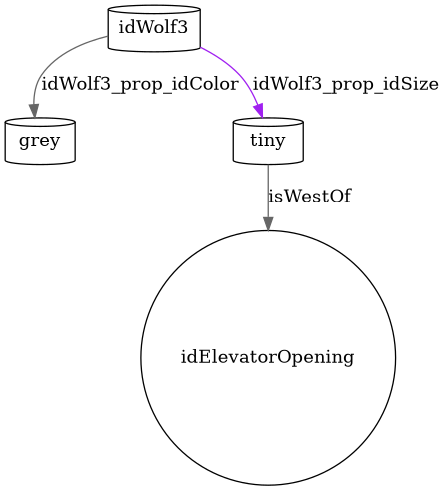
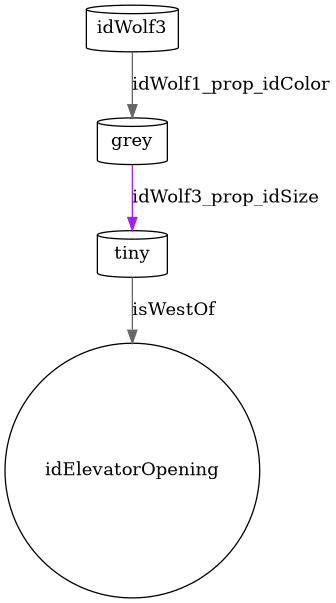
  strict digraph {
    node [shape=cylinder]
    edge [color=gray40 edge_type=property]
    idWolf3 [node_type=entity_node root=root]
    grey
    tiny
    idElevatorOpening [shape=circle]
-   idWolf3 -> grey [label=idWolf3_prop_idColor]
-   idWolf3 -> tiny [color=purple label=idWolf3_prop_idSize]
+   idWolf3 -> grey [label=idWolf1_prop_idColor]
+   grey -> tiny [color=purple label=idWolf3_prop_idSize]
    tiny -> idElevatorOpening [edge_type=relationship label=isWestOf]
  }
